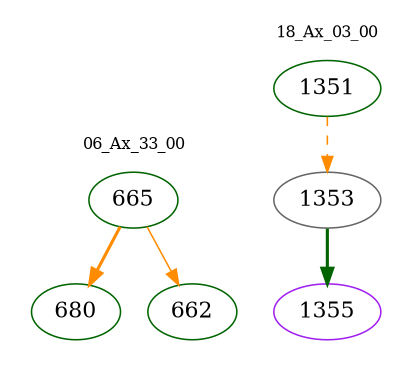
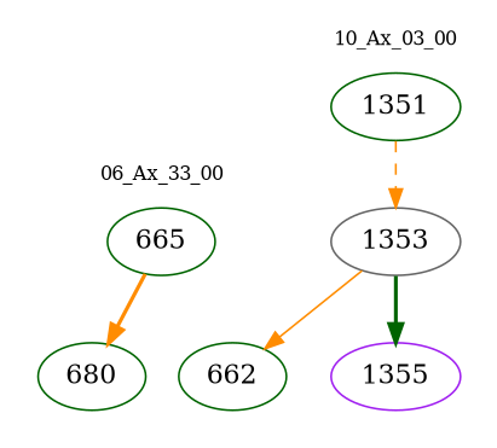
  digraph {
    node [color=darkgreen]
    edge [color=darkorange style=bold]
    n1 [label=665]
    n2 [label=662]
    n3 [label=680]
    n4 [color=gray40 label=1353]
    n5 [label=1351]
    n6 [color=purple label=1355]
    subgraph cluster_1 {
      color=white
      fontsize=10
      label="06_Ax_33_00"
      n1
      n2
      n3
    }
    subgraph cluster_2 {
      color=white
      fontsize=10
-     label="18_Ax_03_00"
+     label="10_Ax_03_00"
      n4
      n5
      n6
    }
-   n1 -> n2 [style=solid]
+   n4 -> n2 [style=solid]
    n1 -> n3
    n4 -> n6 [color=darkgreen]
    n5 -> n4 [style=dashed]
  }
